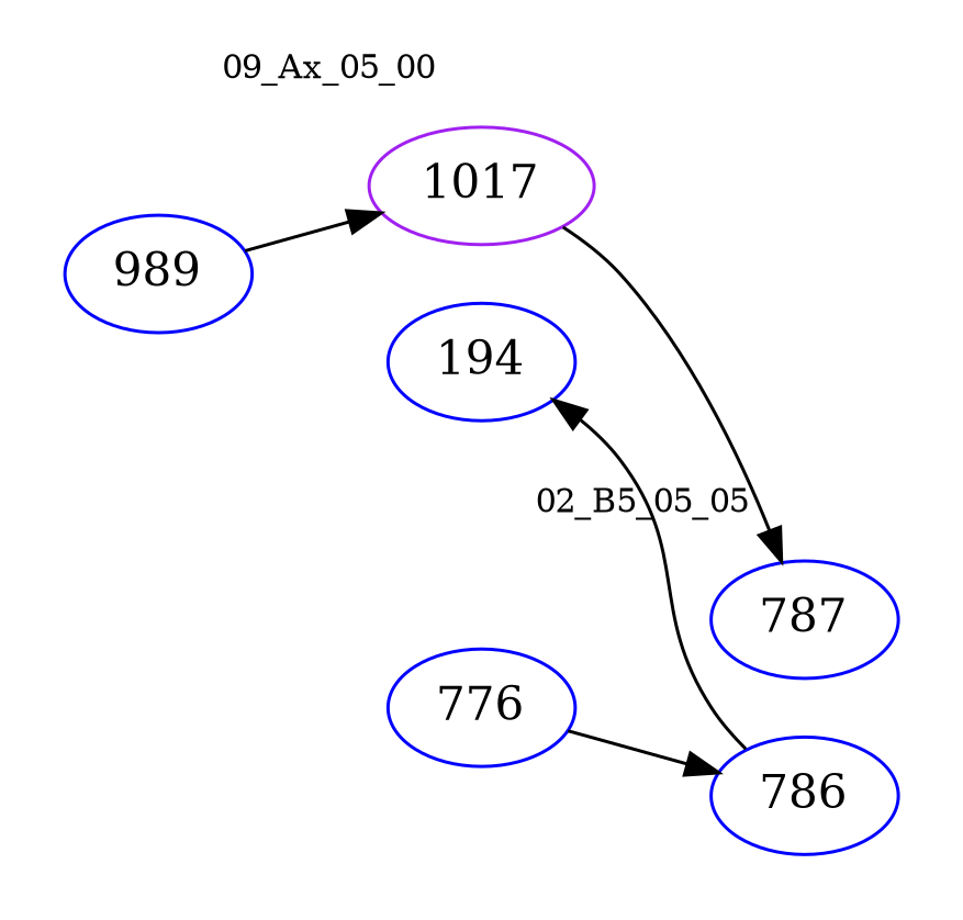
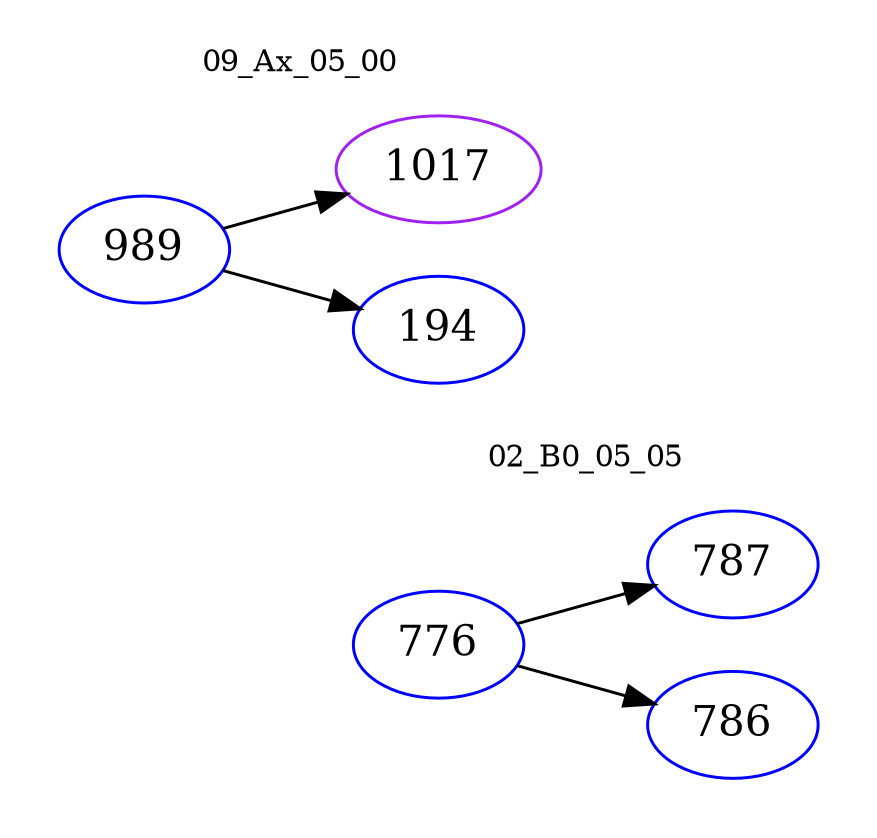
  digraph {
    rankdir=LR
    node [color=blue]
    edge [color=black]
    n1 [label=989]
    n2 [label=194]
    n3 [color=purple label=1017]
    n4 [label=776]
    n5 [label=786]
    n6 [label=787]
    subgraph cluster_1 {
      color=white
      fontsize=10
      label="09_Ax_05_00"
      n1
      n2
      n3
    }
    subgraph cluster_2 {
      color=white
      fontsize=10
-     label="02_B5_05_05"
+     label="02_B0_05_05"
      n4
      n5
      n6
    }
-   n5 -> n2
+   n1 -> n2
    n1 -> n3
    n4 -> n5
-   n3 -> n6
+   n4 -> n6
  }
